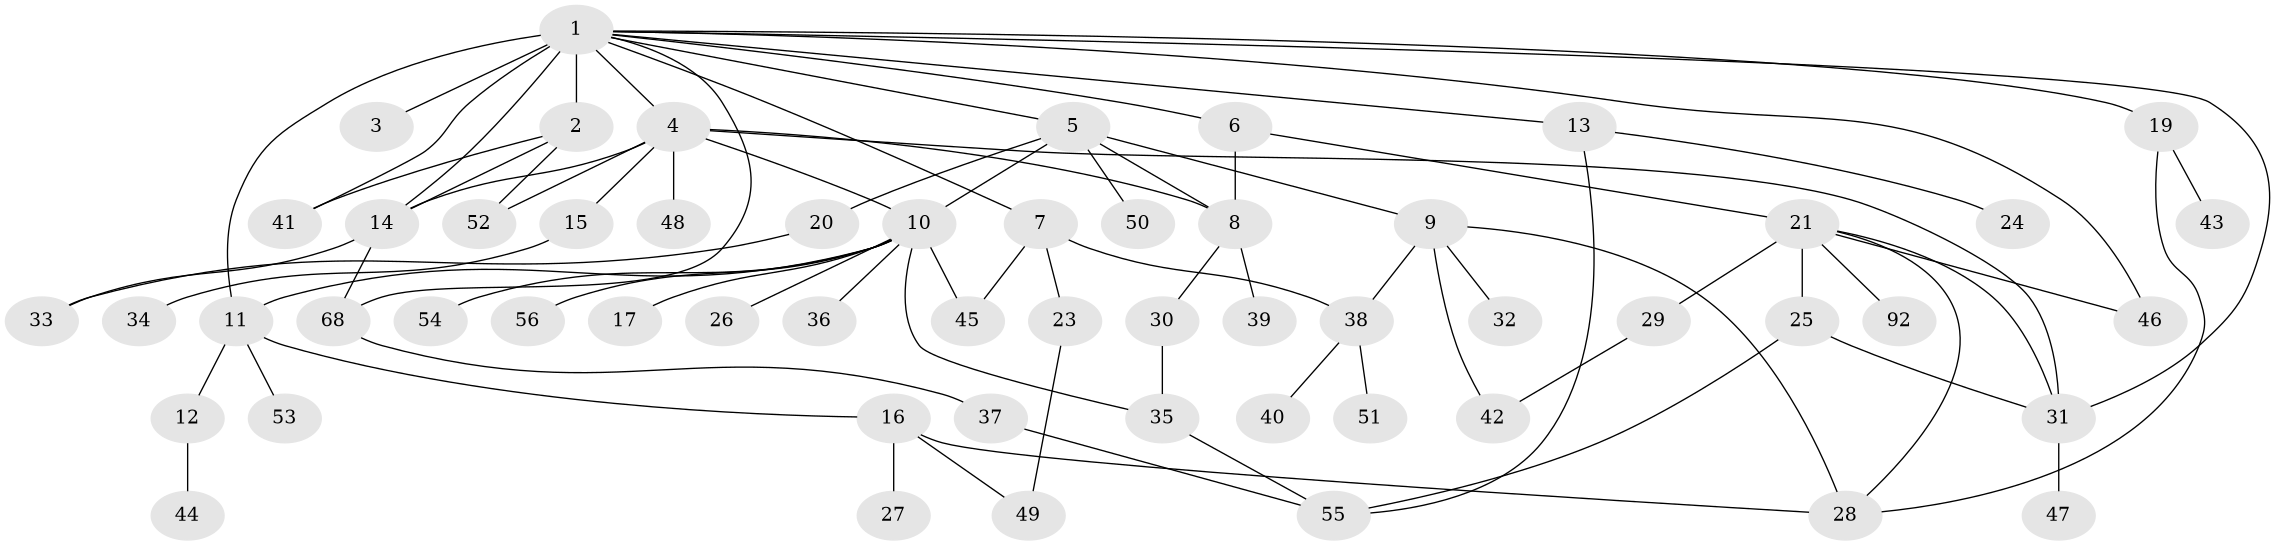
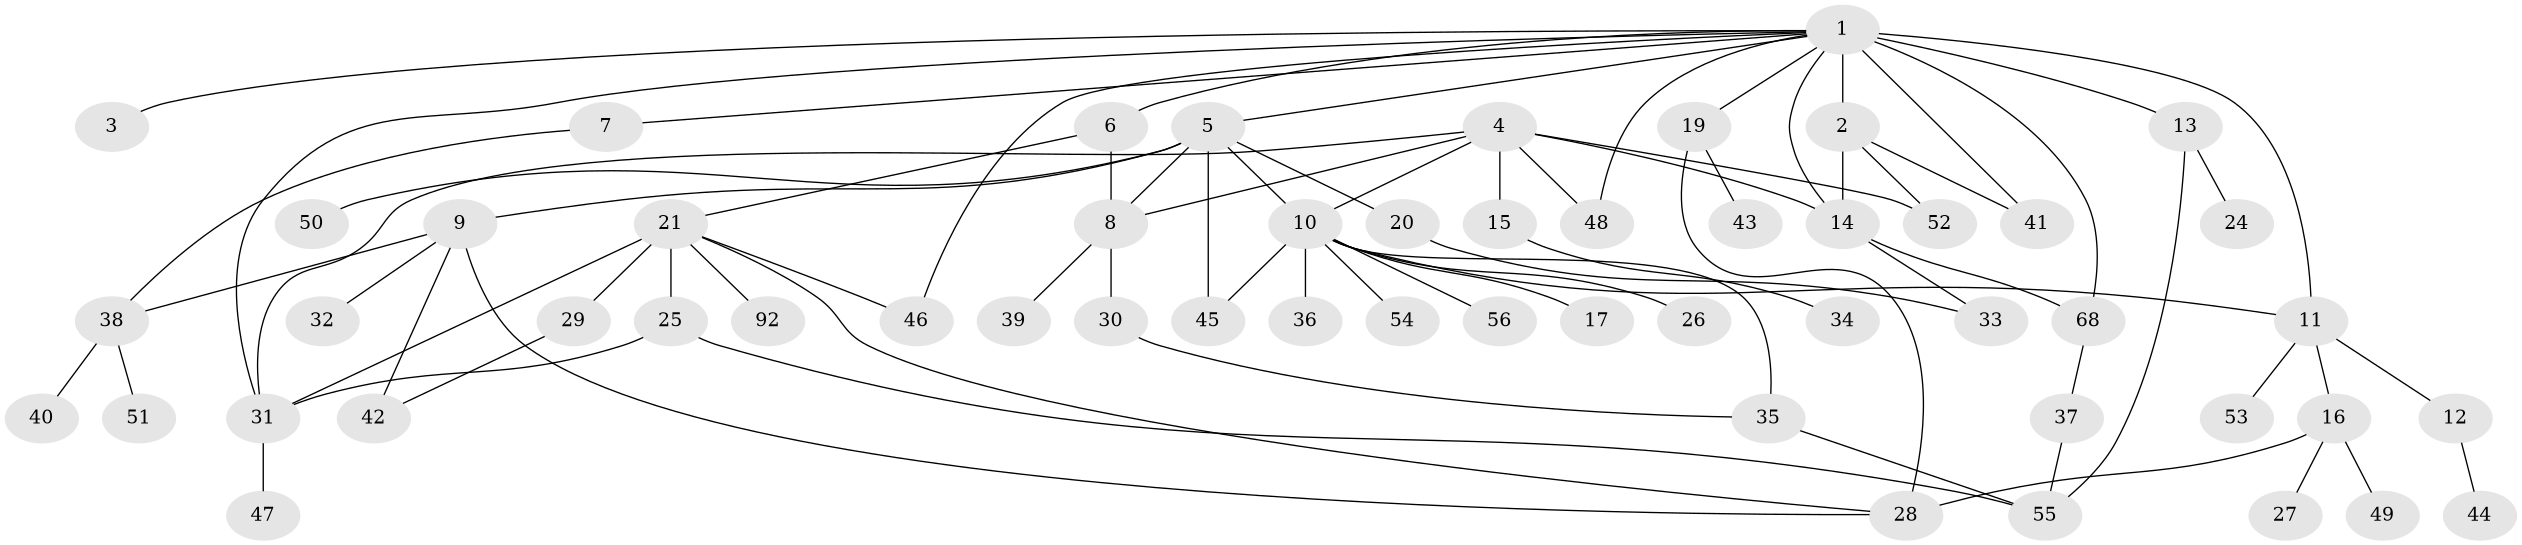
  graph {
    fontname="DejaVu Serif"
    node [color=gray90 fontname="DejaVu Serif" style=filled]
    edge [fontname="DejaVu Serif" weight=1.0]
    1
    2
    3
    4
    5
    6
    7
    11
    13
    14
    n11 [label=68]
    19
    31
    41
    46
    52
    8
    10
    15
    48
    9
    50
    20
    21
-   23
    38
    45
    12
    16
    53
    24
    55
    33
    37
    28
    43
    47
    30
    39
    17
    26
    35
    36
    54
    56
    34
    32
    42
    n49 [label=92]
    25
    29
    49
    40
    51
    44
    27
    1 -- 2 [weight=6.0]
    1 -- 3
-   1 -- 4
+   1 -- 48
    1 -- 5
    1 -- 6
    1 -- 7
    1 -- 11
    1 -- 13
    1 -- 14
    1 -- n11
    1 -- 19
    1 -- 31
    1 -- 41
    1 -- 46
    2 -- 14
    2 -- 41
    2 -- 52
    4 -- 14
    4 -- 31
    4 -- 52
    4 -- 8
    4 -- 10
    4 -- 15
    4 -- 48
    5 -- 8
    5 -- 10
    5 -- 9
    5 -- 50
    5 -- 20
    6 -- 8
    6 -- 21
-   7 -- 23 [weight=4.0]
    7 -- 38
-   7 -- 45
+   5 -- 45
    11 -- 12
    11 -- 16
    11 -- 53
    13 -- 24
    13 -- 55
    14 -- n11
    14 -- 33
    n11 -- 37
    19 -- 28
    19 -- 43
    31 -- 47
    8 -- 30
    8 -- 39
    10 -- 11
    10 -- 45
    10 -- 17
    10 -- 26
    10 -- 35
    10 -- 36
    10 -- 54
    10 -- 56
    15 -- 34
    9 -- 38
    9 -- 28
    9 -- 32
    9 -- 42
    20 -- 33 [weight=2.0]
    21 -- 31
    21 -- 46
    21 -- 28
    21 -- n49
    21 -- 25 [weight=5.0]
    21 -- 29
-   23 -- 49
    38 -- 40
    38 -- 51
    12 -- 44
    16 -- 28
    16 -- 49
    16 -- 27 [weight=2.0]
    37 -- 55
    30 -- 35
    35 -- 55
    25 -- 31
    25 -- 55
    29 -- 42
  }
